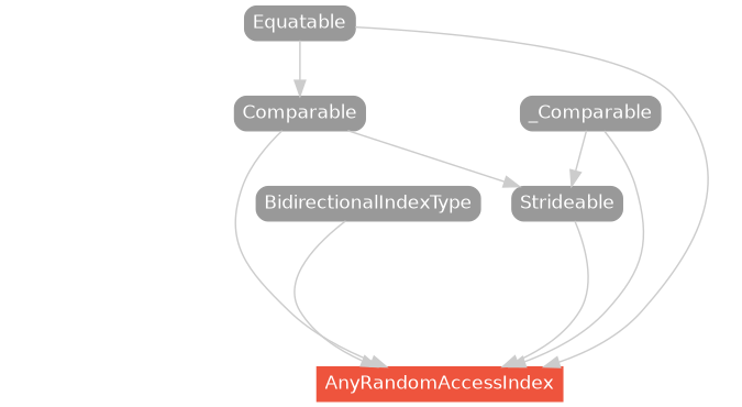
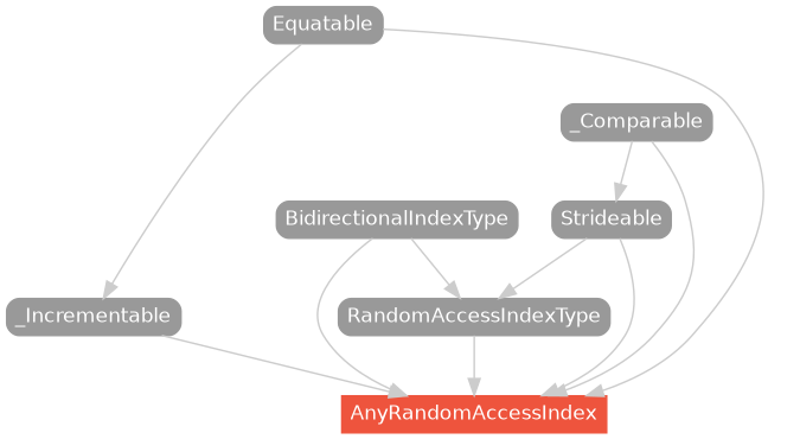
  strict digraph {
    node [color="#999999" fillcolor="#999999" fontcolor=white fontname=Helvetica fontsize=12 margin="0.07,0.05" shape=box style="filled,rounded"]
    edge [color="#cccccc"]
    AnyRandomAccessIndex [color="#ee543d" fillcolor="#ee543d" height=0.3 style=filled]
    BidirectionalIndexType [height=0.3]
-   Comparable [height=0.3]
+   RandomAccessIndexType [height=0.3]
    Strideable [height=0.3]
    Equatable [height=0.3]
+   _Incrementable [height=0.3]
    n8 [height=0.3 label=_Comparable]
    subgraph sub_1 {
      rank=max
      AnyRandomAccessIndex
    }
    BidirectionalIndexType -> AnyRandomAccessIndex
-   Comparable -> AnyRandomAccessIndex
-   Comparable -> Strideable
+   BidirectionalIndexType -> RandomAccessIndexType
+   RandomAccessIndexType -> AnyRandomAccessIndex
    Strideable -> AnyRandomAccessIndex
+   Strideable -> RandomAccessIndexType
    Equatable -> AnyRandomAccessIndex
-   Equatable -> Comparable
+   Equatable -> _Incrementable
+   _Incrementable -> AnyRandomAccessIndex
    n8 -> AnyRandomAccessIndex
    n8 -> Strideable
  }
